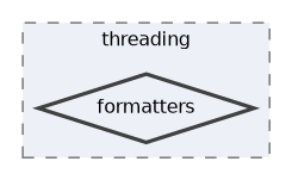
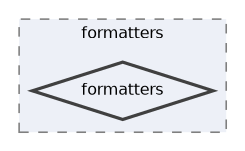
  digraph {
    compound=true
    n1 [color=grey25 fillcolor="#edf0f7" fontname=Helvetica fontsize=10 label=formatters shape=diamond style="filled,bold,"]
    subgraph cluster_1 {
      bgcolor="#edf0f7"
      fontname=Helvetica
      fontsize=10
-     label=threading
+     label=formatters
      pencolor=grey50
      style="filled,dashed,"
      n1
    }
  }
